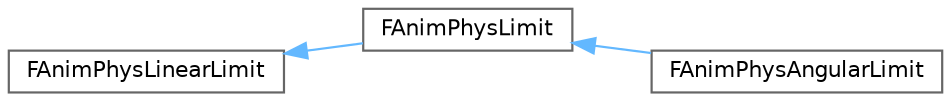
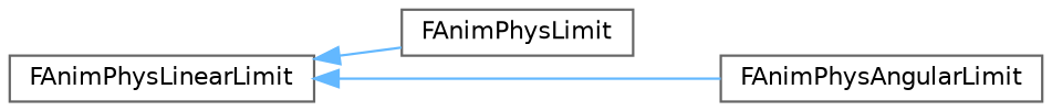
  digraph {
    rankdir=LR
    node [color=grey40 fillcolor=white fontname=Helvetica fontsize=10 shape=box style=filled]
    edge [color=steelblue1 dir=back fontname=Helvetica fontsize=10 labelfontname=Helvetica labelfontsize=10 style=solid]
    n1 [height=0.2 label=FAnimPhysLimit width=0.4]
    n2 [height=0.2 label=FAnimPhysAngularLimit width=0.4]
    n3 [height=0.2 label=FAnimPhysLinearLimit width=0.4]
-   n1 -> n2
+   n3 -> n2
    n3 -> n1
  }
